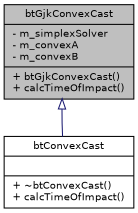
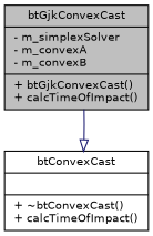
  digraph {
    node [color=black fontname=Helvetica fontsize=10 shape=record style=filled]
    n1 [fillcolor=grey75 fontcolor=black height=0.2 label="{btGjkConvexCast\n|- m_simplexSolver\l- m_convexA\l- m_convexB\l|+ btGjkConvexCast()\l+ calcTimeOfImpact()\l}" width=0.4]
    n2 [fillcolor=white height=0.2 label="{btConvexCast\n||+ ~btConvexCast()\l+ calcTimeOfImpact()\l}" width=0.4]
-   n1 -> n2 [arrowtail=empty color=midnightblue dir=back fontname=Helvetica fontsize=10 labelfontname=Helvetica labelfontsize=10 style=solid]
+   n2 -> n1 [arrowtail=empty color=midnightblue dir=back fontname=Helvetica fontsize=10 labelfontname=Helvetica labelfontsize=10 style=solid]
  }
